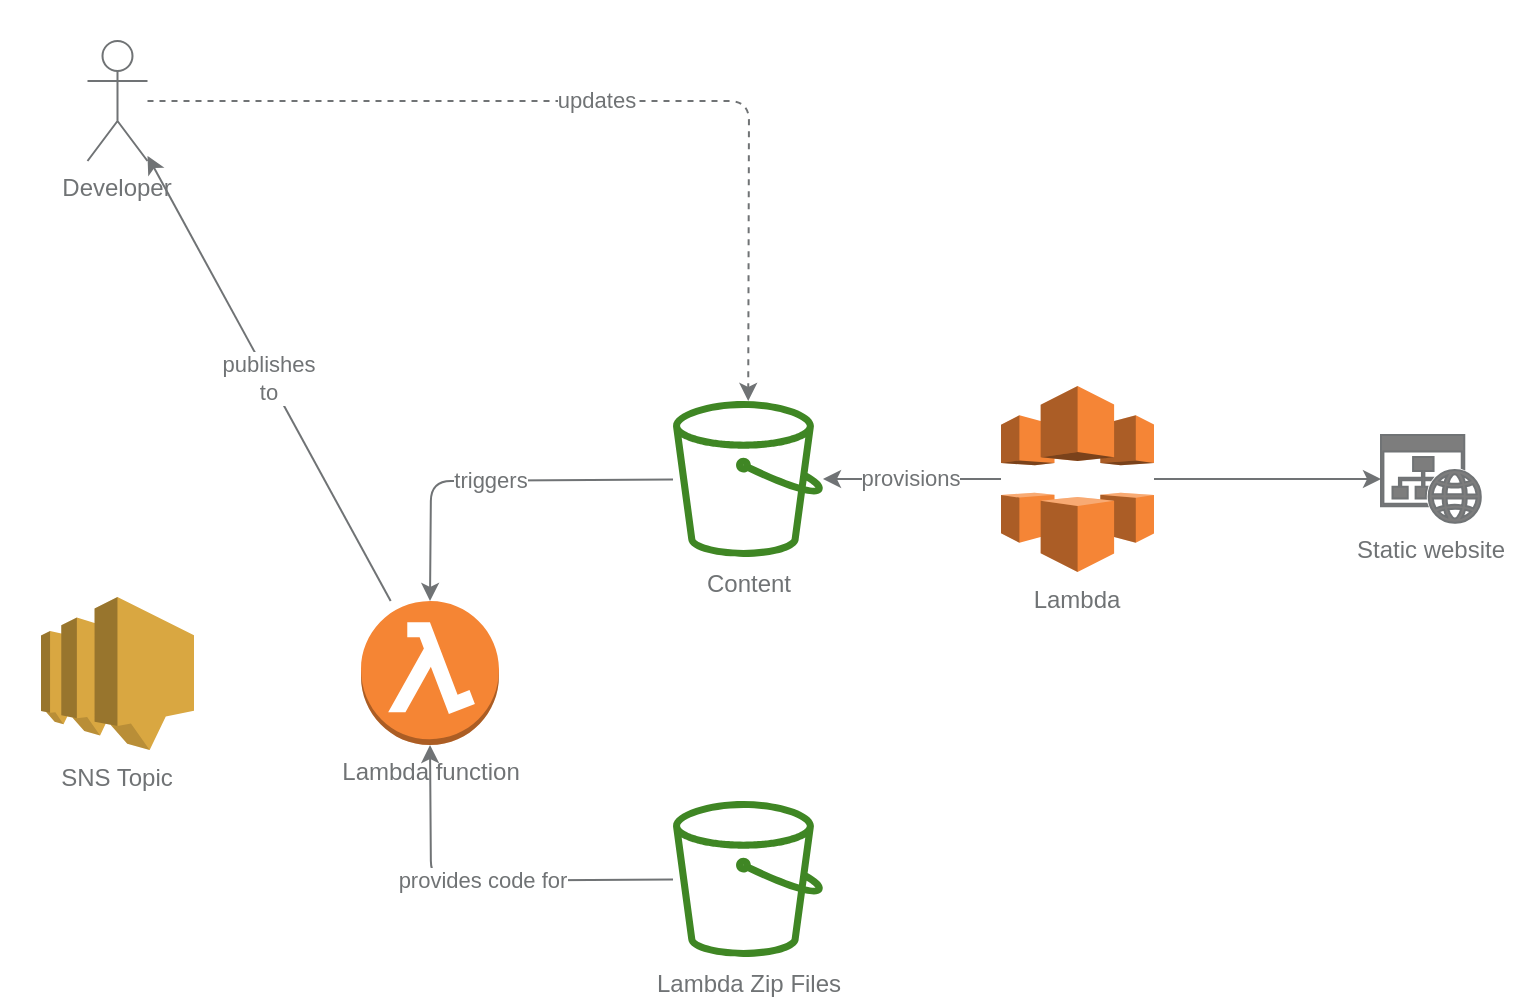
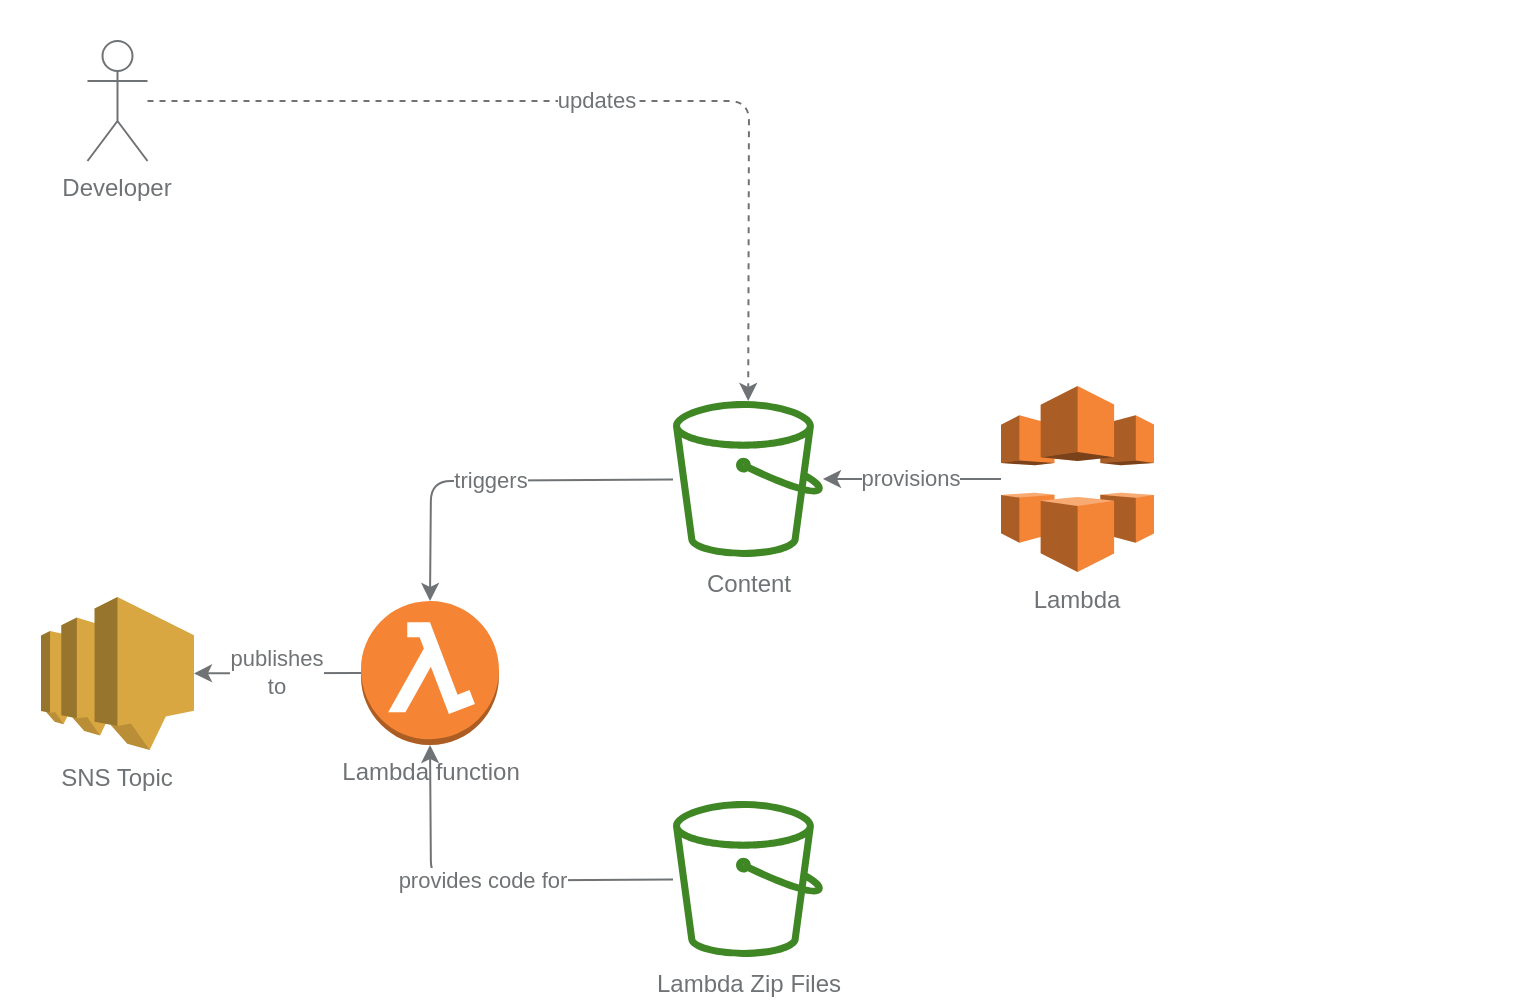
  <mxCell id="0" />
  <mxCell id="1" parent="0" />
  <mxCell id="2" value="triggers" style="edgeStyle=none;html=1;entryX=0.5;entryY=0;entryDx=0;entryDy=0;entryPerimeter=0;strokeColor=#707375;fontColor=#707375;" parent="1" source="3" target="10" edge="1"><mxGeometry relative="1" as="geometry"><Array as="points"><mxPoint x="215" y="240" /></Array></mxGeometry></mxCell>
  <mxCell id="3" value="Content" style="sketch=0;outlineConnect=0;fontColor=#707375;gradientColor=none;fillColor=#3F8624;strokeColor=#707375;dashed=0;verticalLabelPosition=bottom;verticalAlign=top;align=center;html=1;fontSize=12;fontStyle=0;aspect=fixed;pointerEvents=1;shape=mxgraph.aws4.bucket;" parent="1" vertex="1"><mxGeometry x="336" y="200" width="75" height="78" as="geometry" /></mxCell>
  <mxCell id="4" value="provides code for" style="edgeStyle=none;html=1;entryX=0.5;entryY=1;entryDx=0;entryDy=0;entryPerimeter=0;strokeColor=#707375;fontColor=#707375;" parent="1" source="5" target="10" edge="1"><mxGeometry relative="1" as="geometry"><Array as="points"><mxPoint x="215" y="440" /></Array></mxGeometry></mxCell>
  <mxCell id="5" value="Lambda Zip Files" style="sketch=0;outlineConnect=0;fontColor=#707375;gradientColor=none;fillColor=#3F8624;strokeColor=#707375;dashed=0;verticalLabelPosition=bottom;verticalAlign=top;align=center;html=1;fontSize=12;fontStyle=0;aspect=fixed;pointerEvents=1;shape=mxgraph.aws4.bucket;" parent="1" vertex="1"><mxGeometry x="336" y="400" width="75" height="78" as="geometry" /></mxCell>
  <mxCell id="6" value="provisions" style="edgeStyle=none;html=1;strokeColor=#707375;fontColor=#707375;" parent="1" source="8" target="3" edge="1"><mxGeometry relative="1" as="geometry" /></mxCell>
- <mxCell id="7" style="edgeStyle=none;html=1;entryX=0;entryY=0.5;entryDx=0;entryDy=0;entryPerimeter=0;strokeColor=#707375;fontColor=#707375;" parent="1" source="8" target="14" edge="1"><mxGeometry relative="1" as="geometry" /></mxCell>
  <mxCell id="8" value="Lambda" style="outlineConnect=0;dashed=0;verticalLabelPosition=bottom;verticalAlign=top;align=center;html=1;shape=mxgraph.aws3.cloudfront;fillColor=#F58536;gradientColor=none;strokeColor=#707375;fontColor=#707375;" parent="1" vertex="1"><mxGeometry x="500" y="192.5" width="76.5" height="93" as="geometry" /></mxCell>
- <mxCell id="9" value="publishes&lt;br&gt;to" style="edgeStyle=none;html=1;strokeColor=#707375;fontColor=#707375;" parent="1" source="10" target="13" edge="1"><mxGeometry relative="1" as="geometry" /></mxCell>
+ <mxCell id="9" value="publishes&lt;br&gt;to" style="edgeStyle=none;html=1;strokeColor=#707375;fontColor=#707375;" parent="1" source="10" target="11" edge="1"><mxGeometry relative="1" as="geometry" /></mxCell>
  <mxCell id="10" value="Lambda function" style="outlineConnect=0;dashed=0;verticalLabelPosition=bottom;verticalAlign=top;align=center;html=1;shape=mxgraph.aws3.lambda_function;fillColor=#F58534;gradientColor=none;strokeColor=#707375;fontColor=#707375;" parent="1" vertex="1"><mxGeometry x="180" y="300" width="69" height="72" as="geometry" /></mxCell>
  <mxCell id="11" value="SNS Topic" style="outlineConnect=0;dashed=0;verticalLabelPosition=bottom;verticalAlign=top;align=center;html=1;shape=mxgraph.aws3.sns;fillColor=#D9A741;gradientColor=none;strokeColor=#707375;fontColor=#707375;" parent="1" vertex="1"><mxGeometry x="20" y="298" width="76.5" height="76.5" as="geometry" /></mxCell>
  <mxCell id="12" value="updates" style="edgeStyle=none;html=1;strokeColor=#707375;fontColor=#707375;dashed=1;" parent="1" source="13" target="3" edge="1"><mxGeometry relative="1" as="geometry"><Array as="points"><mxPoint x="374" y="50" /></Array></mxGeometry></mxCell>
  <mxCell id="13" value="Developer" style="shape=umlActor;verticalLabelPosition=bottom;verticalAlign=top;html=1;outlineConnect=0;strokeColor=#707375;fontColor=#707375;" parent="1" vertex="1"><mxGeometry x="43.25" y="20" width="30" height="60" as="geometry" /></mxCell>
- <mxCell id="14" value="Static website" style="sketch=0;aspect=fixed;pointerEvents=1;shadow=0;dashed=0;html=1;strokeColor=#707375;labelPosition=center;verticalLabelPosition=bottom;verticalAlign=top;align=center;shape=mxgraph.mscae.enterprise.website_generic;fillColor=#7D7D7D;fontColor=#707375;" parent="1" vertex="1"><mxGeometry x="690" y="217" width="50" height="44" as="geometry" /></mxCell>
